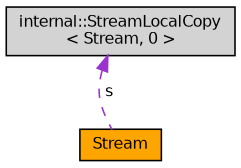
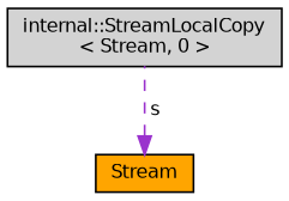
  digraph {
    node [color=black fontname=Helvetica fontsize=10 shape=record style=filled]
    n1 [fillcolor=lightgrey fontcolor=black height=0.2 label="internal::StreamLocalCopy\l\< Stream, 0 \>" width=0.4]
    n2 [fillcolor=orange height=0.2 label=Stream width=0.4]
-   n1 -> n2 [color=darkorchid3 dir=back fontname=Helvetica fontsize=10 label=" s" labelfontname=Helvetica labelfontsize=10 style=dashed]
+   n2 -> n1 [color=darkorchid3 dir=back fontname=Helvetica fontsize=10 label=" s" labelfontname=Helvetica labelfontsize=10 style=dashed]
  }
